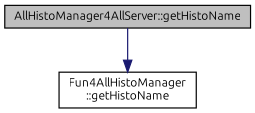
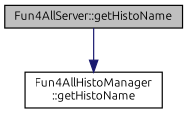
  digraph {
    rankdir=TB
    fontname=Ubuntu
    node [color=black fontname=Ubuntu fontsize=10 shape=record]
-   n1 [fillcolor=grey75 fontcolor=black height=0.2 label="AllHistoManager4AllServer::getHistoName" style=filled width=0.4]
+   n1 [fillcolor=grey75 fontcolor=black height=0.2 label="Fun4AllServer::getHistoName" style=filled width=0.4]
    n2 [height=0.2 label="Fun4AllHistoManager\l::getHistoName" width=0.4]
    n1 -> n2 [color=midnightblue fontname=Ubuntu fontsize=10 labelfontname=FreeSans labelfontsize=10 style=solid]
  }
